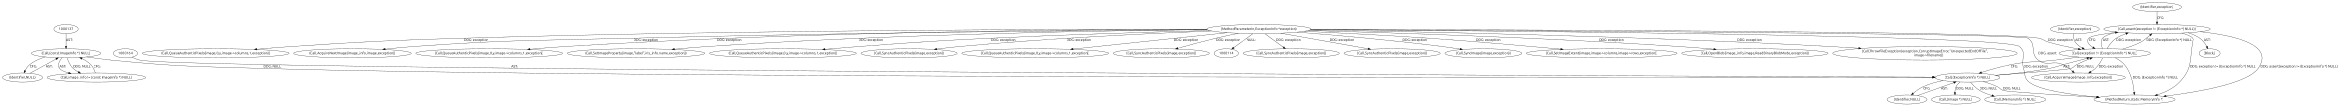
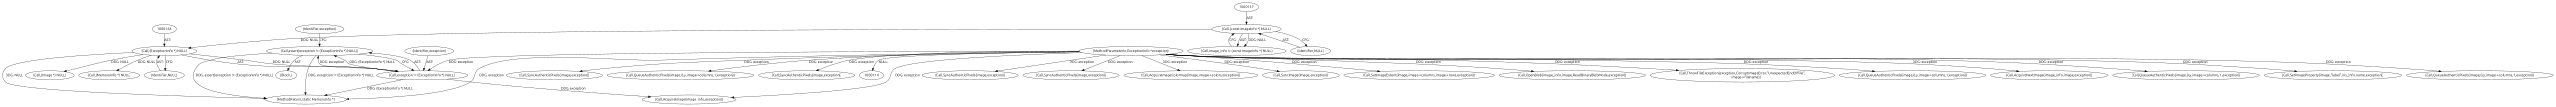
  digraph {
    fontname=Ubuntu
    node [fontname=Ubuntu]
    edge [fontname=Ubuntu]
    n1 [label="(Call,assert(exception != (ExceptionInfo *) NULL))"]
    n2 [label="(Call,exception != (ExceptionInfo *) NULL)"]
    n3 [label="(MethodReturn,static MemoryInfo *)"]
    n4 [label="(Block,)"]
    n5 [label="(Call,(ExceptionInfo *) NULL)"]
    n6 [label="(Call,AcquireImage(image_info,exception))"]
    n7 [label="(Identifier,NULL)"]
    n8 [label="(Call,(Image *) NULL)"]
    n9 [label="(Call,(MemoryInfo *) NULL)"]
    n10 [label="(MethodParameterIn,ExceptionInfo *exception)"]
    n11 [label="(Call,SyncAuthenticPixels(image,exception))"]
    n12 [label="(Call,SyncAuthenticPixels(image,exception))"]
+   n13 [label="(Call,AcquireImageColormap(image,image->colors,exception))"]
    n14 [label="(Call,SyncImage(image,exception))"]
    n15 [label="(Call,SetImageExtent(image,image->columns,image->rows,exception))"]
    n16 [label="(Call,OpenBlob(image_info,image,ReadBinaryBlobMode,exception))"]
    n17 [label="(Call,ThrowFileException(exception,CorruptImageError,\"UnexpectedEndOfFile\",\n          image->filename))"]
    n18 [label="(Call,QueueAuthenticPixels(image,0,y,image->columns,1,exception))"]
    n19 [label="(Call,AcquireNextImage(image_info,image,exception))"]
    n20 [label="(Call,QueueAuthenticPixels(image,0,y,image->columns,1,exception))"]
    n21 [label="(Call,SetImageProperty(image,\"label\",iris_info.name,exception))"]
    n22 [label="(Call,QueueAuthenticPixels(image,0,y,image->columns,1,exception))"]
    n23 [label="(Call,SyncAuthenticPixels(image,exception))"]
    n24 [label="(Call,QueueAuthenticPixels(image,0,y,image->columns,1,exception))"]
    n25 [label="(Call,SyncAuthenticPixels(image,exception))"]
    1000114
    n27 [label="(Call,(const ImageInfo *) NULL)"]
    n28 [label="(Identifier,NULL)"]
    n29 [label="(Call,image_info != (const ImageInfo *) NULL)"]
    n30 [label="(Identifier,exception)"]
    n31 [label="(Identifier,exception)"]
    1000164
    1000137
    n1 -> n2 [label="CFG: "]
    n1 -> n3 [label="DDG: assert(exception != (ExceptionInfo *) NULL)"]
    n1 -> n3 [label="DDG: exception != (ExceptionInfo *) NULL"]
    n1 -> n4 [label="AST: "]
    n2 -> n1 [label="AST: "]
    n2 -> n1 [label="DDG: exception"]
    n2 -> n1 [label="DDG: (ExceptionInfo *) NULL"]
    n2 -> n3 [label="DDG: (ExceptionInfo *) NULL"]
-   n2 -> n5 [label="CFG: "]
    n2 -> n6 [label="DDG: exception"]
    n5 -> n2 [label="AST: "]
    n5 -> n2 [label="DDG: NULL"]
    n5 -> n3 [label="DDG: NULL"]
    n5 -> n7 [label="CFG: "]
    n5 -> n8 [label="DDG: NULL"]
    n5 -> n9 [label="DDG: NULL"]
    n7 -> n5 [label="AST: "]
    n10 -> n2 [label="DDG: exception"]
    n10 -> n3 [label="DDG: exception"]
-   n10 -> n6 [label="DDG: assert"]
+   n10 -> n6 [label="DDG: exception"]
    n10 -> n11 [label="DDG: exception"]
    n10 -> n12 [label="DDG: exception"]
+   n10 -> n13 [label="DDG: exception"]
    n10 -> n14 [label="DDG: exception"]
    n10 -> n15 [label="DDG: exception"]
    n10 -> n16 [label="DDG: exception"]
    n10 -> n17 [label="DDG: exception"]
    n10 -> n18 [label="DDG: exception"]
    n10 -> n19 [label="DDG: exception"]
    n10 -> n20 [label="DDG: exception"]
    n10 -> n21 [label="DDG: exception"]
    n10 -> n22 [label="DDG: exception"]
    n10 -> n23 [label="DDG: exception"]
    n10 -> n24 [label="DDG: exception"]
    n10 -> n25 [label="DDG: exception"]
    n10 -> 1000114 [label="NULL: "]
    n27 -> n5 [label="DDG: NULL"]
    n27 -> n28 [label="CFG: "]
    n27 -> n29 [label="AST: "]
    n27 -> n29 [label="DDG: NULL"]
    n28 -> n27 [label="AST: "]
    n29 -> n27 [label="CFG: "]
    n30 -> n2 [label="AST: "]
    n31 -> n1 [label="CFG: "]
    1000164 -> n5 [label="AST: "]
    1000137 -> n27 [label="AST: "]
  }
